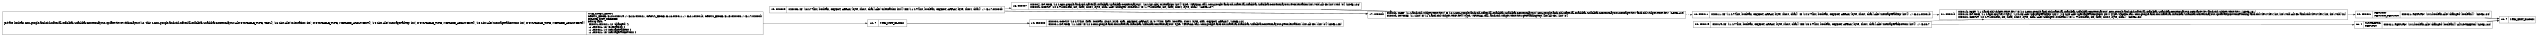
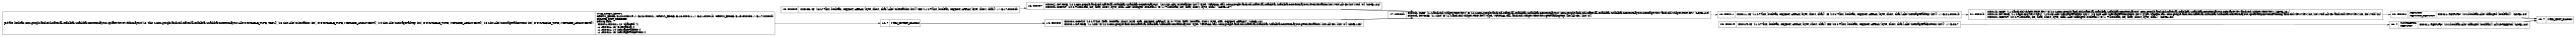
  digraph {
    rankdir=LR
    node [shape=record]
    edge [style=solid]
-   n1 [label="{12\:\ ?|MTH_NOT_BLOCK\l}"]
+   n1 [label="{12\:\ ?|MTH_ENTER_BLOCK\l}"]
    n2 [label="{14\:\ 0x0000|0x0000: CONST  (r0 I:??[int, float, boolean, short, byte, char, OBJECT, ARRAY]) = (0 ??[int, float, boolean, short, byte, char, OBJECT, ARRAY])  (LINE:124)\l0x0001: INVOKE  (r1 I:int) = (r2 I:com.google.android.material.snackbar.SnackbarContentLayout) type: VIRTUAL call: com.google.android.material.snackbar.SnackbarContentLayout.getOrientation():int A[MD:():int (c)] (LINE:125)\l}"]
    n3 [label="{15\:\ 0x0005|0x0005: IF  (r3 I:??[int, boolean, OBJECT, ARRAY, byte, short, char] A[D('orientation' int)]) == (r1 I:??[int, boolean, OBJECT, ARRAY, byte, short, char])  \-\> B:17:0x000b \l}"]
    n4 [label="{16\:\ 0x0007|0x0007: INVOKE  (r2 I:com.google.android.material.snackbar.SnackbarContentLayout), (r3 I:int A[D('orientation' int)]) type: VIRTUAL call: com.google.android.material.snackbar.SnackbarContentLayout.setOrientation(int):void A[MD:(int):void (c)] (LINE:126)\l0x000a: CONST  (r0 I:??[boolean, int, float, short, byte, char] A[D('changed' boolean)]) = (1 ??[boolean, int, float, short, byte, char])  (LINE:127)\l}"]
    n5 [label="{17\:\ 0x000b|0x000b: IGET  (r1 I:android.widget.TextView) = (r2 I:com.google.android.material.snackbar.SnackbarContentLayout) com.google.android.material.snackbar.SnackbarContentLayout.messageView android.widget.TextView  (LINE:129)\l0x000d: INVOKE  (r1 I:int) = (r1 I:android.widget.TextView) type: VIRTUAL call: android.widget.TextView.getPaddingTop():int A[MD:():int (c)]\l}"]
    n6 [label="{18\:\ 0x0011|0x0011: IF  (r1 I:??[int, boolean, OBJECT, ARRAY, byte, short, char]) != (r4 I:??[int, boolean, OBJECT, ARRAY, byte, short, char] A[D('messagePadTop' int)])  \-\> B:21:0x001b \l}"]
    n7 [label="{21\:\ 0x001b|0x001b: IGET  (r1 I:android.widget.TextView) = (r2 I:com.google.android.material.snackbar.SnackbarContentLayout) com.google.android.material.snackbar.SnackbarContentLayout.messageView android.widget.TextView  (LINE:131)\l0x001d: INVOKE  (r1 I:android.view.View), (r4 I:int A[D('messagePadTop' int)]), (r5 I:int A[D('messagePadBottom' int)]) type: STATIC call: com.google.android.material.snackbar.SnackbarContentLayout.updateTopBottomPadding(android.view.View, int, int):void A[MD:(android.view.View, int, int):void (m)]\l0x0020: CONST  (r0 I:??[boolean, int, float, short, byte, char] A[D('changed' boolean)]) = (1 ??[boolean, int, float, short, byte, char])  (LINE:132)\l}"]
    n8 [label="{22\:\ 0x0021|RETURN\lRETURN_RETURN\l|0x0021: RETURN  (r0 I:boolean A[D('changed' boolean)])  (LINE:134)\l}"]
    n9 [label="{20\:\ 0x0019|0x0019: IF  (r1 I:??[int, boolean, OBJECT, ARRAY, byte, short, char]) == (r5 I:??[int, boolean, OBJECT, ARRAY, byte, short, char] A[D('messagePadBottom' int)])  \-\> B:23:? \l}"]
    n10 [label="{23\:\ ?|SYNTHETIC\lRETURN\l|0x0021: RETURN  (r0 I:boolean A[D('changed' boolean)]) A[SYNTHETIC] (LINE:134)\l}"]
    n11 [label="{13\:\ ?|MTH_EXIT_BLOCK\l}"]
    n12 [label="{private boolean com.google.android.material.snackbar.SnackbarContentLayout.updateViewsWithinLayout((r2 'this' I:com.google.android.material.snackbar.SnackbarContentLayout A[IMMUTABLE_TYPE, THIS]), (r3 I:int A[D('orientation' int), IMMUTABLE_TYPE, METHOD_ARGUMENT]), (r4 I:int A[D('messagePadTop' int), IMMUTABLE_TYPE, METHOD_ARGUMENT]), (r5 I:int A[D('messagePadBottom' int), IMMUTABLE_TYPE, METHOD_ARGUMENT]))  | USE_LINES_HINTS\lCROSS_EDGE: B:20:0x0019 \-\> B:22:0x0021, CROSS_EDGE: B:18:0x0011 \-\> B:21:0x001b, CROSS_EDGE: B:15:0x0005 \-\> B:17:0x000b\lINLINE_NOT_NEEDED\lDebug Info:\l  0x0001\-0x0021: r0 'changed' Z\l  \-1 \-0x0021: r3 'orientation' I\l  \-1 \-0x0021: r4 'messagePadTop' I\l  \-1 \-0x0021: r5 'messagePadBottom' I\l}"]
    n1 -> n2 [style=bold]
    n3 -> n4
-   n3 -> n5 [style=bold]
+   n2 -> n5 [style=bold]
    n4 -> n5 [style=bold]
    n5 -> n6 [style=dashed]
    n6 -> n7
    n7 -> n8
    n8 -> n11 [style=bold]
-   n9 -> n7
    n9 -> n10
    n10 -> n11 [style=bold]
    n12 -> n1
  }
